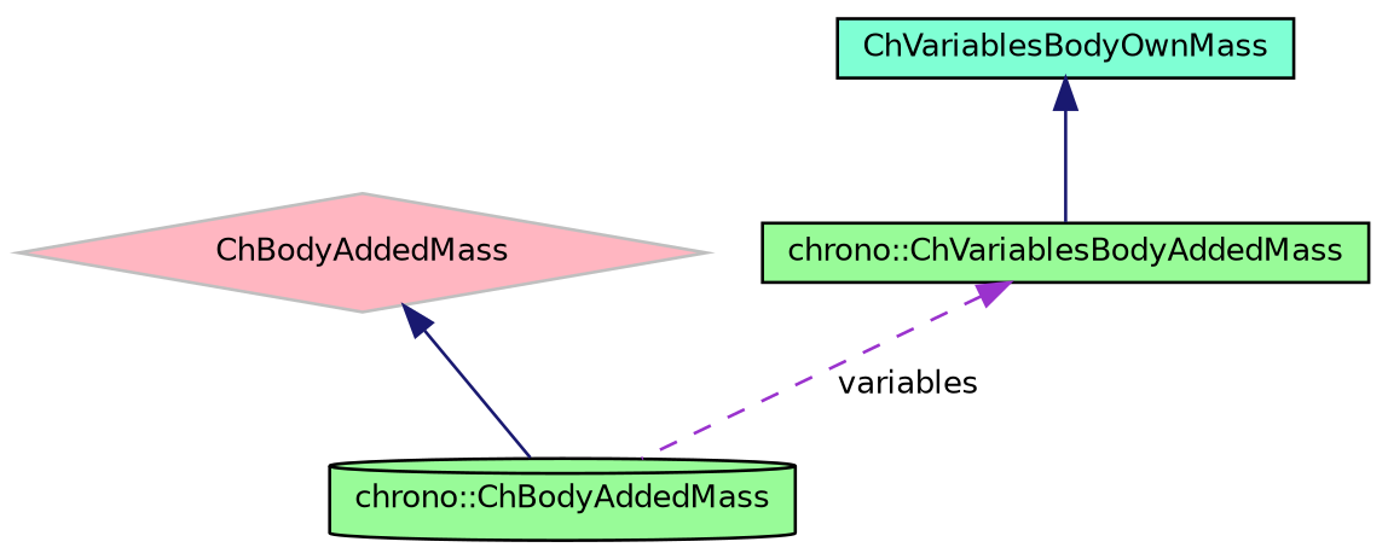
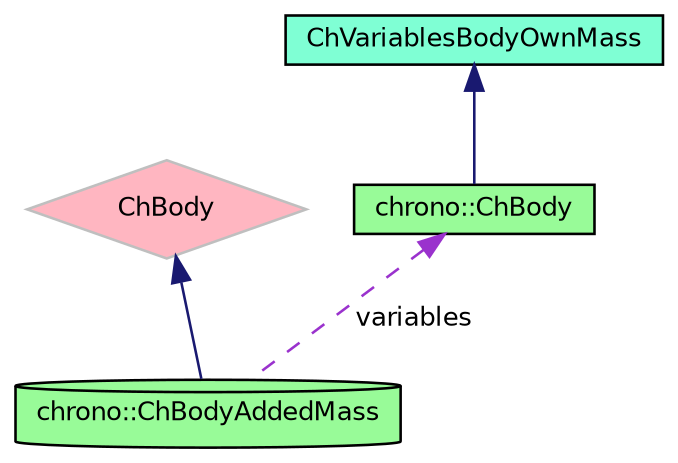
  digraph {
    node [color=black fillcolor=palegreen fontname=Helvetica fontsize=10 shape=box style=filled]
    edge [color=midnightblue dir=back fontname=Helvetica fontsize=10 labelfontname=Helvetica labelfontsize=10 style=solid]
    n1 [fontcolor=black height=0.2 label="chrono::ChBodyAddedMass" shape=cylinder width=0.4]
-   n2 [color=grey75 fillcolor=lightpink height=0.2 label=ChBodyAddedMass shape=diamond width=0.4]
-   n3 [height=0.2 label="chrono::ChVariablesBodyAddedMass" width=0.4]
+   n2 [color=grey75 fillcolor=lightpink height=0.2 label=ChBody shape=diamond width=0.4]
+   n3 [height=0.2 label="chrono::ChBody" width=0.4]
    n4 [fillcolor=aquamarine height=0.2 label=ChVariablesBodyOwnMass width=0.4]
    n2 -> n1
    n3 -> n1 [color=darkorchid3 label=" variables" style=dashed]
    n4 -> n3
  }
